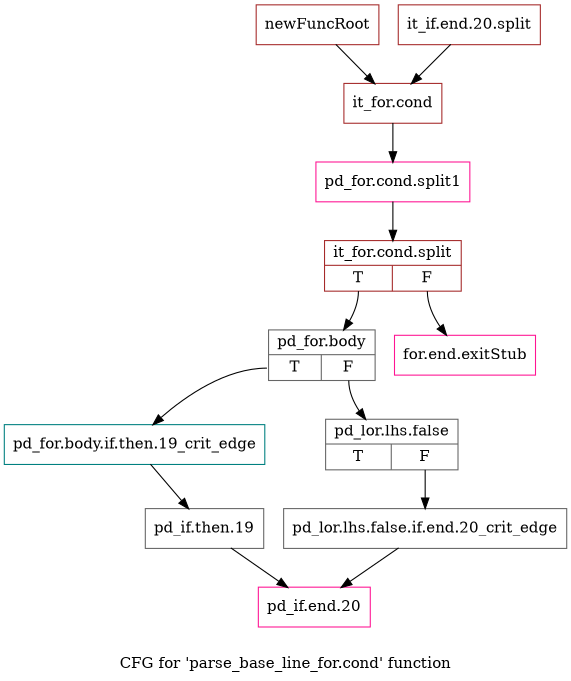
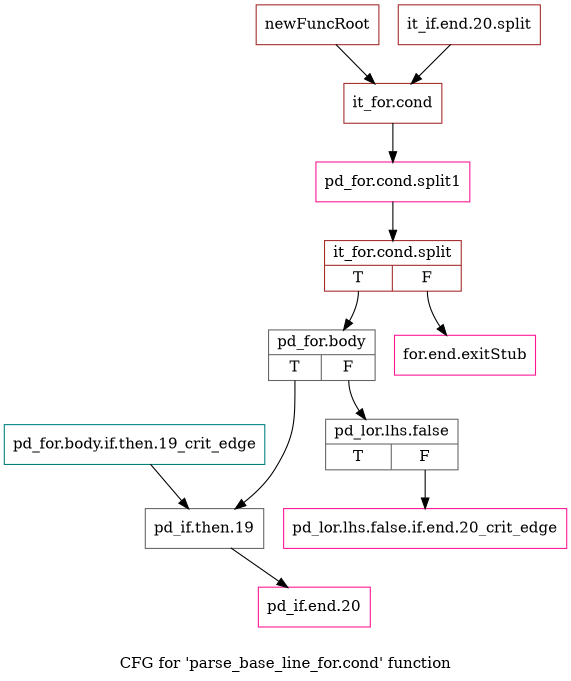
  digraph {
    label="CFG for 'parse_base_line_for.cond' function"
    node [color=brown shape=record]
    n1 [label="{newFuncRoot}"]
    n2 [label="{it_for.cond}"]
    n3 [color=deeppink label="{pd_for.cond.split1}"]
    n4 [label="{it_for.cond.split|{<s0>T|<s1>F}}"]
    n5 [color=deeppink label="{for.end.exitStub}"]
    n6 [color=gray40 label="{pd_for.body|{<s0>T|<s1>F}}"]
    n7 [color=teal label="{pd_for.body.if.then.19_crit_edge}"]
    n8 [color=gray40 label="{pd_lor.lhs.false|{<s0>T|<s1>F}}"]
    n9 [color=gray40 label="{pd_if.then.19}"]
-   n10 [color=gray40 label="{pd_lor.lhs.false.if.end.20_crit_edge}"]
+   n10 [color=deeppink label="{pd_lor.lhs.false.if.end.20_crit_edge}"]
    n11 [color=deeppink label="{pd_if.end.20}"]
    n12 [label="{it_if.end.20.split}"]
    n1 -> n2
    n2 -> n3
    n3 -> n4
    n4 -> n5 [tailport=s1]
    n4 -> n6 [tailport=s0]
-   n6 -> n7 [tailport=s0]
+   n6 -> n9 [tailport=s0]
    n6 -> n8 [tailport=s1]
    n7 -> n9
    n8 -> n10 [tailport=s1]
    n9 -> n11
-   n10 -> n11
    n12 -> n2
  }
